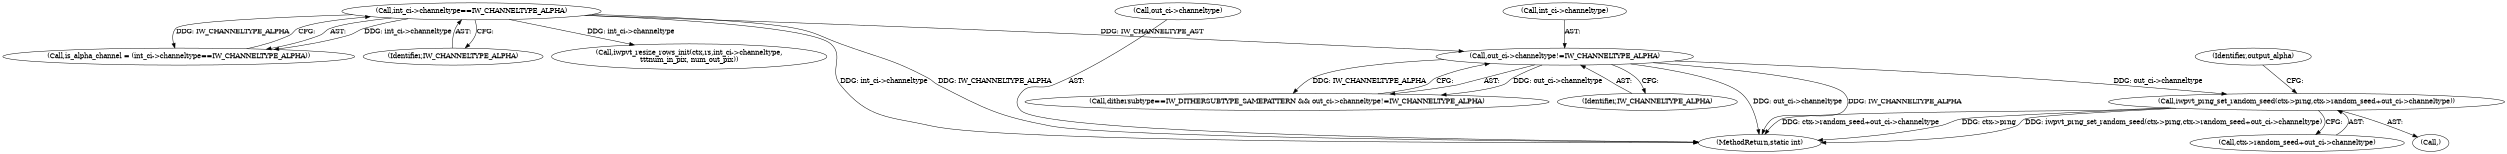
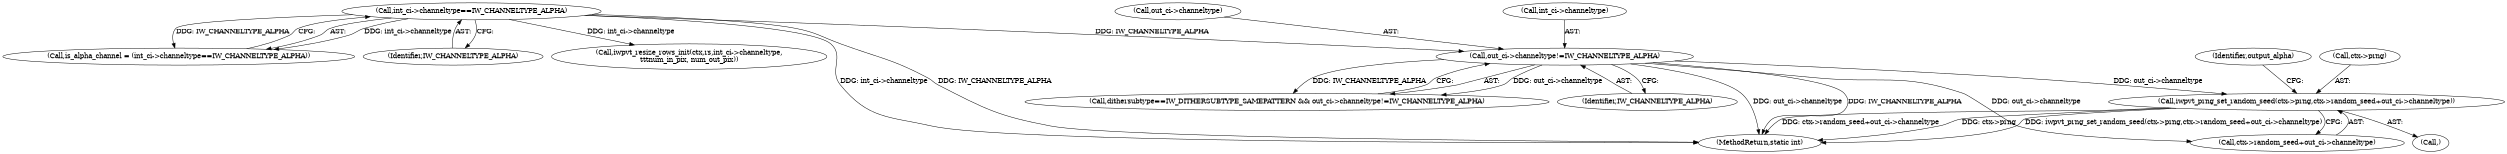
  digraph {
    n1 [label="(Call,iwpvt_prng_set_random_seed(ctx->prng,ctx->random_seed+out_ci->channeltype))"]
    n2 [label="(MethodReturn,static int)"]
    n3 [label="(Call,ctx->random_seed+out_ci->channeltype)"]
    n4 [label="(Call,)"]
    n5 [label="(Call,out_ci->channeltype!=IW_CHANNELTYPE_ALPHA)"]
    n6 [label="(Identifier,IW_CHANNELTYPE_ALPHA)"]
    n7 [label="(Call,dithersubtype==IW_DITHERSUBTYPE_SAMEPATTERN && out_ci->channeltype!=IW_CHANNELTYPE_ALPHA)"]
    n8 [label="(Call,int_ci->channeltype==IW_CHANNELTYPE_ALPHA)"]
    n9 [label="(Call,is_alpha_channel = (int_ci->channeltype==IW_CHANNELTYPE_ALPHA))"]
    n10 [label="(Identifier,IW_CHANNELTYPE_ALPHA)"]
    n11 [label="(Call,iwpvt_resize_rows_init(ctx,rs,int_ci->channeltype,\n\t\t\tnum_in_pix, num_out_pix))"]
    n12 [label="(Call,int_ci->channeltype)"]
    n13 [label="(Identifier,output_alpha)"]
    n14 [label="(Call,out_ci->channeltype)"]
+   n15 [label="(Call,ctx->prng)"]
    n1 -> n2 [label="DDG: ctx->random_seed+out_ci->channeltype"]
    n1 -> n2 [label="DDG: ctx->prng"]
    n1 -> n2 [label="DDG: iwpvt_prng_set_random_seed(ctx->prng,ctx->random_seed+out_ci->channeltype)"]
    n1 -> n3 [label="CFG: "]
    n1 -> n4 [label="AST: "]
    n3 -> n1 [label="AST: "]
    n5 -> n1 [label="DDG: out_ci->channeltype"]
    n5 -> n2 [label="DDG: out_ci->channeltype"]
    n5 -> n2 [label="DDG: IW_CHANNELTYPE_ALPHA"]
+   n5 -> n3 [label="DDG: out_ci->channeltype"]
    n5 -> n6 [label="CFG: "]
    n5 -> n7 [label="AST: "]
    n5 -> n7 [label="DDG: out_ci->channeltype"]
    n5 -> n7 [label="DDG: IW_CHANNELTYPE_ALPHA"]
    n6 -> n5 [label="AST: "]
    n7 -> n5 [label="CFG: "]
    n8 -> n2 [label="DDG: int_ci->channeltype"]
    n8 -> n2 [label="DDG: IW_CHANNELTYPE_ALPHA"]
-   n8 -> n5 [label="DDG: IW_CHANNELTYPE_AST"]
+   n8 -> n5 [label="DDG: IW_CHANNELTYPE_ALPHA"]
    n8 -> n9 [label="AST: "]
    n8 -> n9 [label="DDG: int_ci->channeltype"]
    n8 -> n9 [label="DDG: IW_CHANNELTYPE_ALPHA"]
    n8 -> n10 [label="CFG: "]
    n8 -> n11 [label="DDG: int_ci->channeltype"]
    n9 -> n8 [label="CFG: "]
    n10 -> n8 [label="AST: "]
    n12 -> n5 [label="AST: "]
    n13 -> n1 [label="CFG: "]
-   n14 -> n2 [label="AST: "]
+   n14 -> n5 [label="AST: "]
+   n15 -> n1 [label="AST: "]
  }
